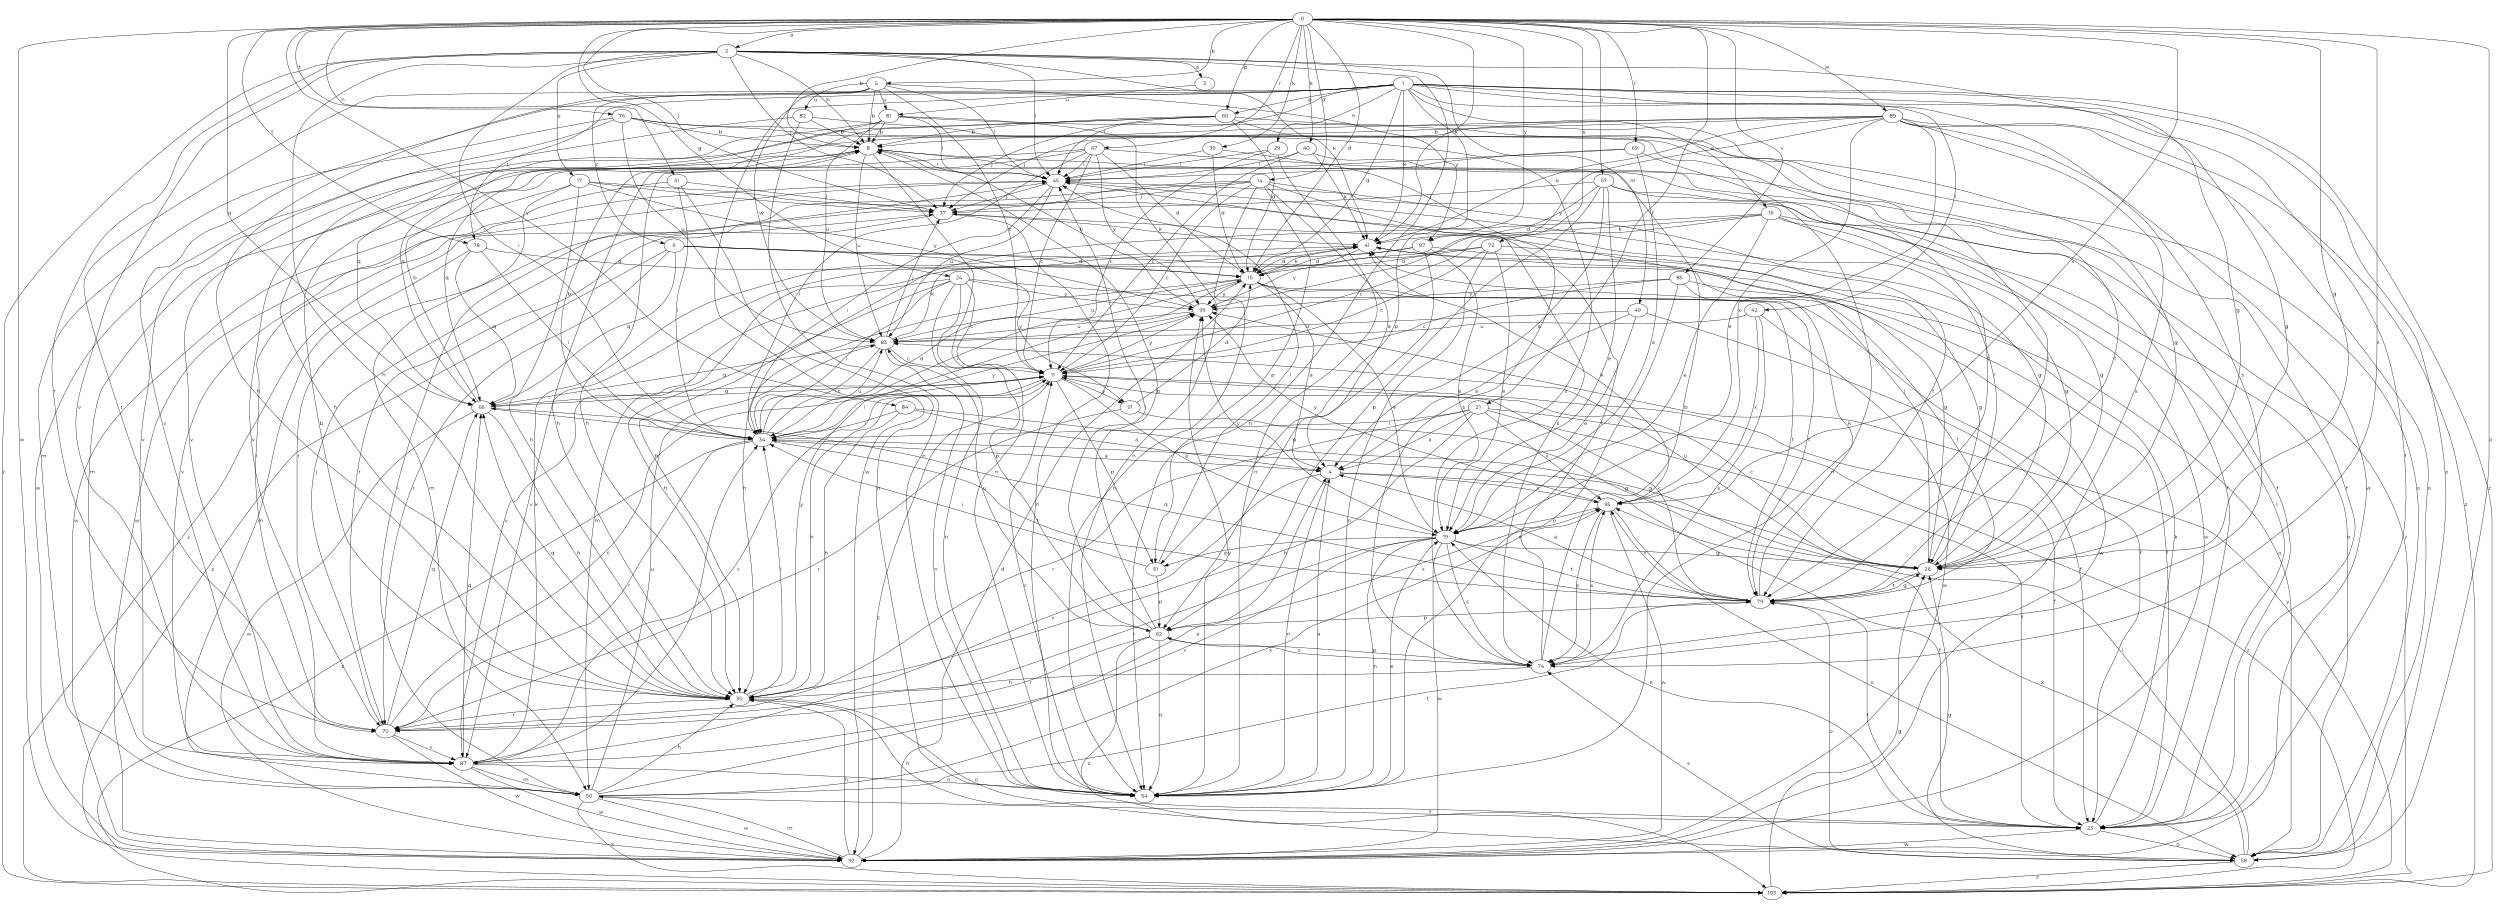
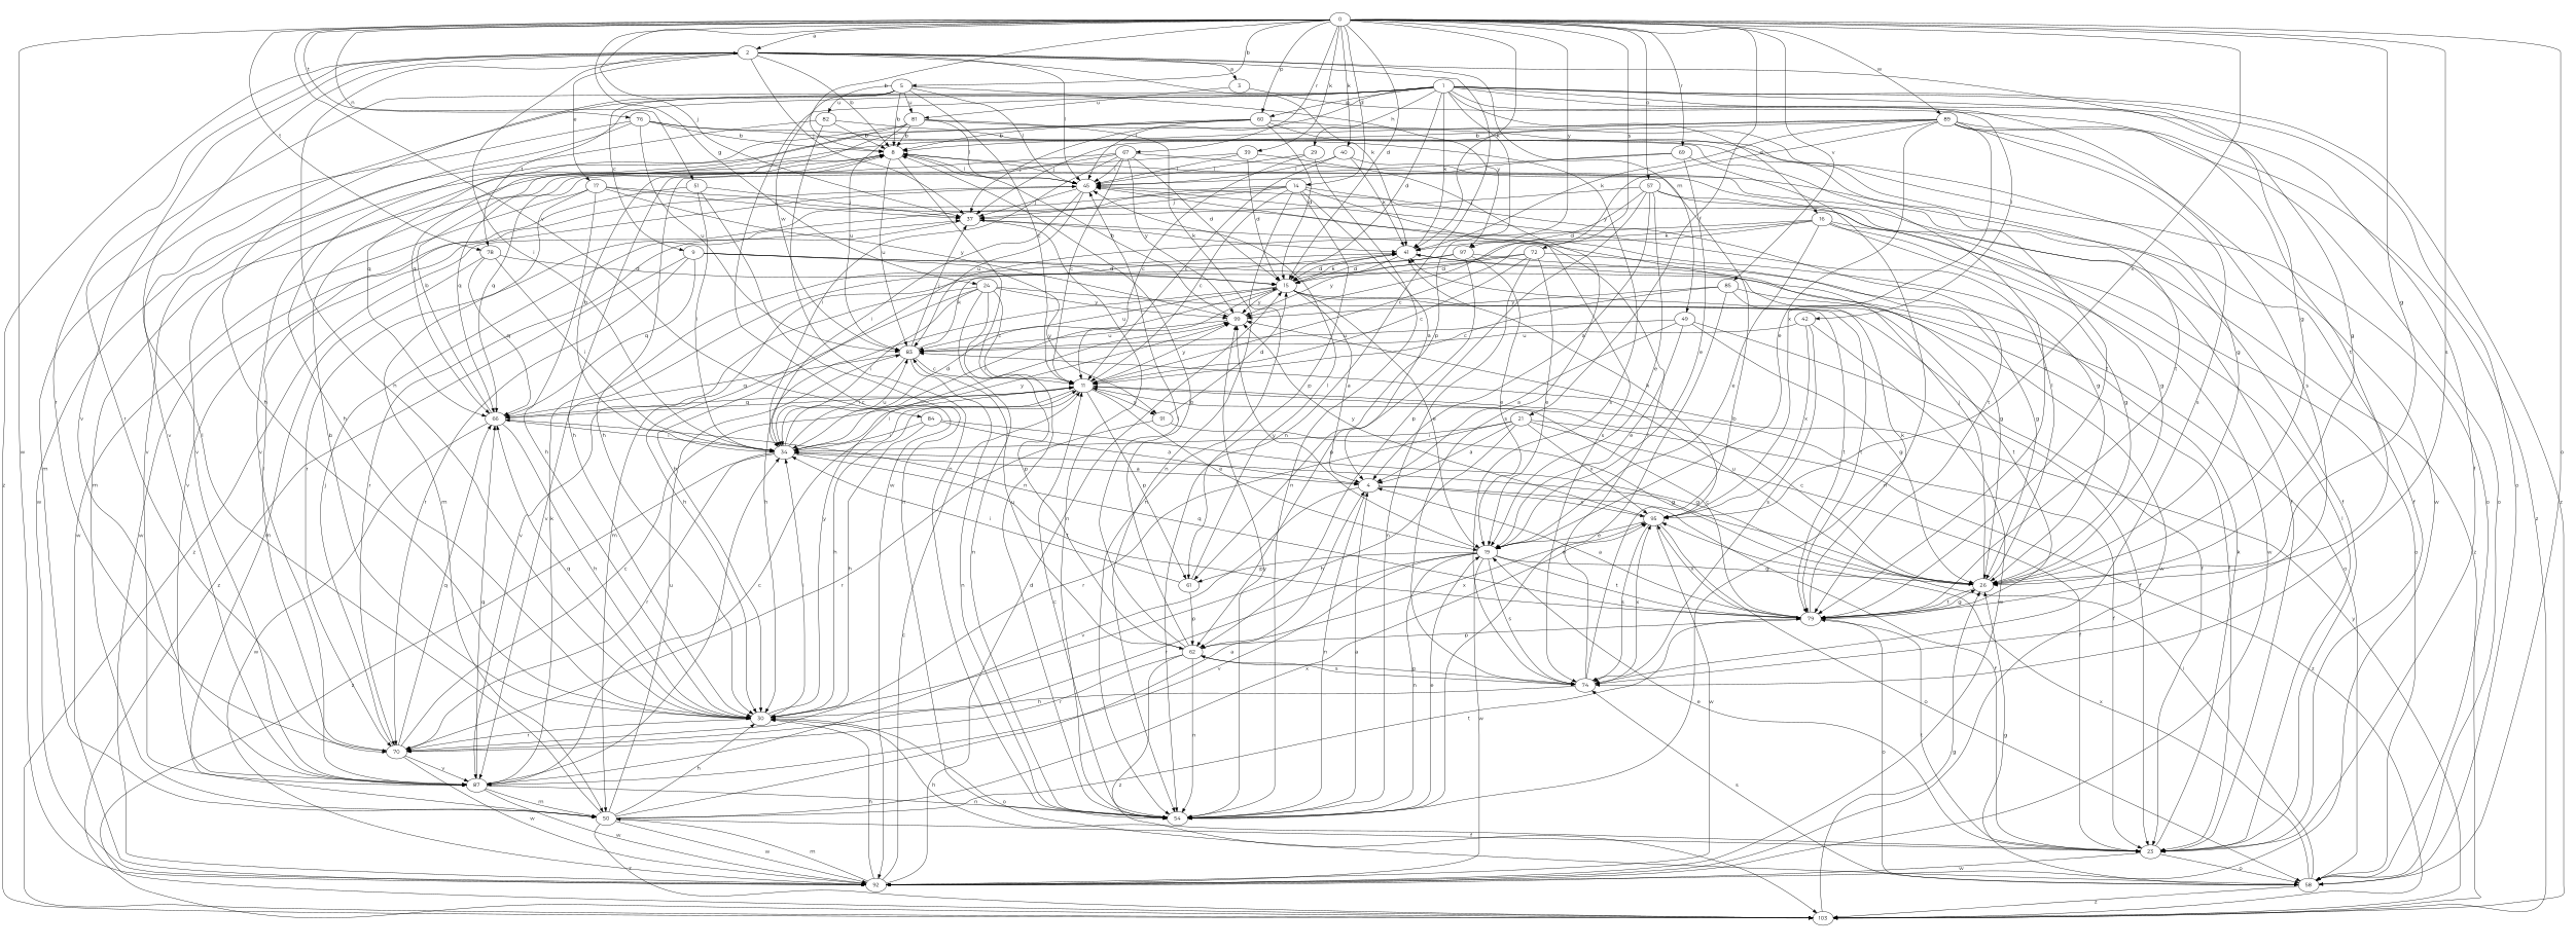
  strict digraph {
    fontname=Montserrat
    node [fontname=Montserrat]
    edge [fontname=Montserrat]
    0
    2
    5
    8
    14
    15
    21
    24
    26
    37
    39
    40
    41
    51
    57
    58
    60
    66
    67
    69
    72
    74
    76
    78
    84
    85
    89
    92
    95
    97
    45
    70
    87
    103
    3
    17
    30
    34
    49
    54
    81
    9
    11
    82
    83
    23
    50
    61
    79
    4
    19
    99
    62
    1
    16
    29
    42
    n58 [label=91]
    0 -> 2 [label=a]
    0 -> 5 [label=b]
    0 -> 8 [label=b]
    0 -> 14 [label=d]
    0 -> 15 [label=d]
    0 -> 21 [label=f]
    0 -> 24 [label=g]
    0 -> 26 [label=g]
    0 -> 37 [label=j]
    0 -> 39 [label=k]
    0 -> 40 [label=k]
    0 -> 41 [label=k]
    0 -> 51 [label=n]
    0 -> 57 [label=o]
    0 -> 58 [label=o]
    0 -> 60 [label=p]
-   0 -> 66 [label=q]
+   39 -> 66 [label=q]
    0 -> 67 [label=r]
    0 -> 69 [label=r]
    0 -> 72 [label=s]
    0 -> 74 [label=s]
    0 -> 76 [label=t]
    0 -> 78 [label=t]
    0 -> 84 [label=v]
    0 -> 85 [label=v]
    0 -> 89 [label=w]
    0 -> 92 [label=w]
    0 -> 95 [label=x]
    0 -> 97 [label=y]
    2 -> 8 [label=b]
    2 -> 26 [label=g]
    2 -> 37 [label=j]
    2 -> 41 [label=k]
    2 -> 45 [label=l]
    2 -> 70 [label=r]
    2 -> 87 [label=v]
    2 -> 103 [label=z]
    2 -> 3 [label=a]
    2 -> 17 [label=e]
    2 -> 30 [label=h]
    2 -> 34 [label=i]
    2 -> 49 [label=m]
    2 -> 54 [label=n]
    5 -> 8 [label=b]
    5 -> 97 [label=y]
    5 -> 45 [label=l]
    5 -> 30 [label=h]
    5 -> 81 [label=u]
    5 -> 9 [label=c]
    5 -> 11 [label=c]
    5 -> 82 [label=u]
    5 -> 83 [label=w]
    8 -> 45 [label=l]
    8 -> 54 [label=n]
    8 -> 83 [label=u]
    8 -> 23 [label=f]
    8 -> 50 [label=m]
    14 -> 37 [label=j]
    14 -> 74 [label=s]
    14 -> 70 [label=r]
    14 -> 103 [label=z]
    14 -> 54 [label=n]
    14 -> 11 [label=c]
    14 -> 61 [label=p]
    14 -> 79 [label=t]
    14 -> 4 [label=a]
    15 -> 41 [label=k]
    15 -> 30 [label=h]
    15 -> 34 [label=i]
    15 -> 83 [label=u]
    15 -> 23 [label=f]
    15 -> 79 [label=t]
    15 -> 4 [label=a]
    15 -> 19 [label=e]
    15 -> 99 [label=y]
    21 -> 95 [label=x]
    21 -> 70 [label=r]
    21 -> 103 [label=z]
    21 -> 30 [label=h]
    21 -> 34 [label=i]
    21 -> 23 [label=f]
    21 -> 4 [label=a]
    24 -> 87 [label=v]
    24 -> 30 [label=h]
    24 -> 34 [label=i]
    24 -> 54 [label=n]
    24 -> 11 [label=c]
    24 -> 79 [label=t]
    24 -> 99 [label=y]
    24 -> 62 [label=p]
    26 -> 37 [label=j]
    26 -> 45 [label=l]
    26 -> 11 [label=c]
    26 -> 83 [label=u]
    26 -> 79 [label=t]
    37 -> 41 [label=k]
    37 -> 70 [label=r]
    37 -> 54 [label=n]
    39 -> 15 [label=d]
    39 -> 74 [label=s]
    39 -> 45 [label=l]
    40 -> 41 [label=k]
    40 -> 45 [label=l]
    40 -> 11 [label=c]
    40 -> 23 [label=f]
    41 -> 15 [label=d]
    41 -> 92 [label=w]
    41 -> 99 [label=y]
    51 -> 37 [label=j]
    51 -> 87 [label=v]
    51 -> 34 [label=i]
    51 -> 54 [label=n]
    57 -> 15 [label=d]
    57 -> 26 [label=g]
    57 -> 37 [label=j]
    57 -> 103 [label=z]
    57 -> 4 [label=a]
    57 -> 19 [label=e]
    57 -> 62 [label=p]
    58 -> 26 [label=g]
    58 -> 74 [label=s]
    58 -> 95 [label=x]
    58 -> 103 [label=z]
    58 -> 34 [label=i]
    60 -> 8 [label=b]
    60 -> 15 [label=d]
    60 -> 26 [label=g]
    60 -> 37 [label=j]
    60 -> 66 [label=q]
    60 -> 87 [label=v]
    60 -> 79 [label=t]
    66 -> 8 [label=b]
    66 -> 92 [label=w]
    66 -> 30 [label=h]
    66 -> 34 [label=i]
    66 -> 11 [label=c]
    67 -> 15 [label=d]
    67 -> 66 [label=q]
    67 -> 45 [label=l]
    67 -> 30 [label=h]
    67 -> 34 [label=i]
    67 -> 11 [label=c]
    67 -> 23 [label=f]
    67 -> 99 [label=y]
    69 -> 45 [label=l]
    69 -> 30 [label=h]
    69 -> 54 [label=n]
    69 -> 19 [label=e]
    72 -> 15 [label=d]
    72 -> 26 [label=g]
    72 -> 54 [label=n]
    72 -> 11 [label=c]
    72 -> 50 [label=m]
    72 -> 19 [label=e]
    74 -> 8 [label=b]
    74 -> 95 [label=x]
    74 -> 45 [label=l]
    74 -> 30 [label=h]
    74 -> 62 [label=p]
    76 -> 8 [label=b]
    76 -> 74 [label=s]
    76 -> 87 [label=v]
    76 -> 83 [label=u]
    76 -> 50 [label=m]
    76 -> 79 [label=t]
    78 -> 15 [label=d]
    78 -> 66 [label=q]
    78 -> 34 [label=i]
    78 -> 50 [label=m]
    84 -> 26 [label=g]
    84 -> 30 [label=h]
    84 -> 34 [label=i]
    84 -> 4 [label=a]
    85 -> 54 [label=n]
    85 -> 11 [label=c]
    85 -> 23 [label=f]
    85 -> 79 [label=t]
    85 -> 99 [label=y]
    89 -> 8 [label=b]
    89 -> 37 [label=j]
    89 -> 41 [label=k]
    89 -> 58 [label=o]
    89 -> 74 [label=s]
    89 -> 92 [label=w]
    89 -> 95 [label=x]
    89 -> 87 [label=v]
    89 -> 103 [label=z]
    89 -> 19 [label=e]
    89 -> 99 [label=y]
    92 -> 15 [label=d]
    92 -> 30 [label=h]
    92 -> 11 [label=c]
    92 -> 50 [label=m]
    95 -> 41 [label=k]
    95 -> 58 [label=o]
    95 -> 74 [label=s]
    95 -> 92 [label=w]
    95 -> 19 [label=e]
    95 -> 99 [label=y]
    97 -> 15 [label=d]
    97 -> 26 [label=g]
    97 -> 87 [label=v]
    97 -> 19 [label=e]
    97 -> 62 [label=p]
    45 -> 37 [label=j]
    45 -> 92 [label=w]
    45 -> 34 [label=i]
    45 -> 83 [label=u]
    70 -> 37 [label=j]
    70 -> 66 [label=q]
    70 -> 92 [label=w]
    70 -> 45 [label=l]
    70 -> 87 [label=v]
    70 -> 11 [label=c]
    87 -> 41 [label=k]
    87 -> 66 [label=q]
    87 -> 92 [label=w]
    87 -> 34 [label=i]
    87 -> 54 [label=n]
    87 -> 11 [label=c]
    87 -> 50 [label=m]
    103 -> 26 [label=g]
    103 -> 99 [label=y]
    3 -> 81 [label=u]
+   3 -> 79 [label=t]
    17 -> 26 [label=g]
    17 -> 37 [label=j]
    17 -> 92 [label=w]
    17 -> 30 [label=h]
    17 -> 50 [label=m]
    17 -> 99 [label=y]
    30 -> 8 [label=b]
    30 -> 58 [label=o]
    30 -> 66 [label=q]
    30 -> 70 [label=r]
    30 -> 34 [label=i]
    30 -> 99 [label=y]
    34 -> 8 [label=b]
    34 -> 15 [label=d]
    34 -> 70 [label=r]
    34 -> 103 [label=z]
    34 -> 83 [label=u]
    34 -> 79 [label=t]
    34 -> 4 [label=a]
    34 -> 99 [label=y]
+   49 -> 26 [label=g]
    49 -> 83 [label=u]
    49 -> 23 [label=f]
    49 -> 4 [label=a]
    49 -> 19 [label=e]
    54 -> 11 [label=c]
    54 -> 4 [label=a]
    54 -> 19 [label=e]
    54 -> 99 [label=y]
    81 -> 8 [label=b]
    81 -> 58 [label=o]
    81 -> 66 [label=q]
    81 -> 45 [label=l]
    81 -> 30 [label=h]
    81 -> 54 [label=n]
    81 -> 83 [label=u]
    9 -> 15 [label=d]
    9 -> 58 [label=o]
    9 -> 66 [label=q]
    9 -> 70 [label=r]
    9 -> 103 [label=z]
    9 -> n58 [label=y]
    11 -> 66 [label=q]
    11 -> 30 [label=h]
    11 -> 34 [label=i]
    11 -> 23 [label=f]
    11 -> 61 [label=p]
    11 -> 19 [label=e]
    11 -> 99 [label=y]
    11 -> n58 [label=y]
    82 -> 8 [label=b]
    82 -> 92 [label=w]
    82 -> 54 [label=n]
    82 -> 79 [label=t]
    83 -> 37 [label=j]
    83 -> 41 [label=k]
    83 -> 66 [label=q]
    83 -> 34 [label=i]
    83 -> 54 [label=n]
    83 -> 11 [label=c]
    23 -> 41 [label=k]
    23 -> 58 [label=o]
    23 -> 92 [label=w]
    23 -> 45 [label=l]
    23 -> 30 [label=h]
    23 -> 79 [label=t]
    23 -> 19 [label=e]
    50 -> 92 [label=w]
    50 -> 95 [label=x]
-   50 -> 45 [label=l]
+   50 -> 2 [label=l]
    50 -> 103 [label=z]
    50 -> 30 [label=h]
    50 -> 83 [label=u]
    50 -> 23 [label=f]
    50 -> 79 [label=t]
    50 -> 4 [label=a]
    61 -> 45 [label=l]
    61 -> 34 [label=i]
    61 -> 62 [label=p]
    79 -> 26 [label=g]
    79 -> 41 [label=k]
    79 -> 58 [label=o]
    79 -> 66 [label=q]
    79 -> 95 [label=x]
    79 -> 11 [label=c]
    79 -> 4 [label=a]
    79 -> 62 [label=p]
    4 -> 95 [label=x]
    4 -> 87 [label=v]
    4 -> 54 [label=n]
    4 -> 23 [label=f]
    19 -> 26 [label=g]
    19 -> 74 [label=s]
    19 -> 92 [label=w]
    19 -> 70 [label=r]
    19 -> 87 [label=v]
    19 -> 54 [label=n]
    19 -> 61 [label=p]
    19 -> 79 [label=t]
    19 -> 99 [label=y]
    99 -> 8 [label=b]
    99 -> 83 [label=u]
    62 -> 8 [label=b]
    62 -> 74 [label=s]
    62 -> 95 [label=x]
    62 -> 45 [label=l]
    62 -> 70 [label=r]
    62 -> 103 [label=z]
    62 -> 54 [label=n]
    62 -> 83 [label=u]
    1 -> 15 [label=d]
    1 -> 26 [label=g]
    1 -> 41 [label=k]
    1 -> 58 [label=o]
    1 -> 60 [label=p]
    1 -> 74 [label=s]
    1 -> 78 [label=t]
    1 -> 92 [label=w]
    1 -> 45 [label=l]
    1 -> 70 [label=r]
    1 -> 87 [label=v]
    1 -> 103 [label=z]
    1 -> 23 [label=f]
    1 -> 61 [label=p]
    1 -> 16 [label=e]
    1 -> 29 [label=h]
    1 -> 42 [label=l]
    16 -> 26 [label=g]
    16 -> 41 [label=k]
    16 -> 58 [label=o]
    16 -> 92 [label=w]
    16 -> 30 [label=h]
    16 -> 11 [label=c]
    16 -> 19 [label=e]
    29 -> 45 [label=l]
    29 -> 54 [label=n]
    29 -> 11 [label=c]
    42 -> 74 [label=s]
    42 -> 92 [label=w]
    42 -> 95 [label=x]
    42 -> 83 [label=u]
    n58 -> 15 [label=d]
    n58 -> 26 [label=g]
    n58 -> 70 [label=r]
  }
